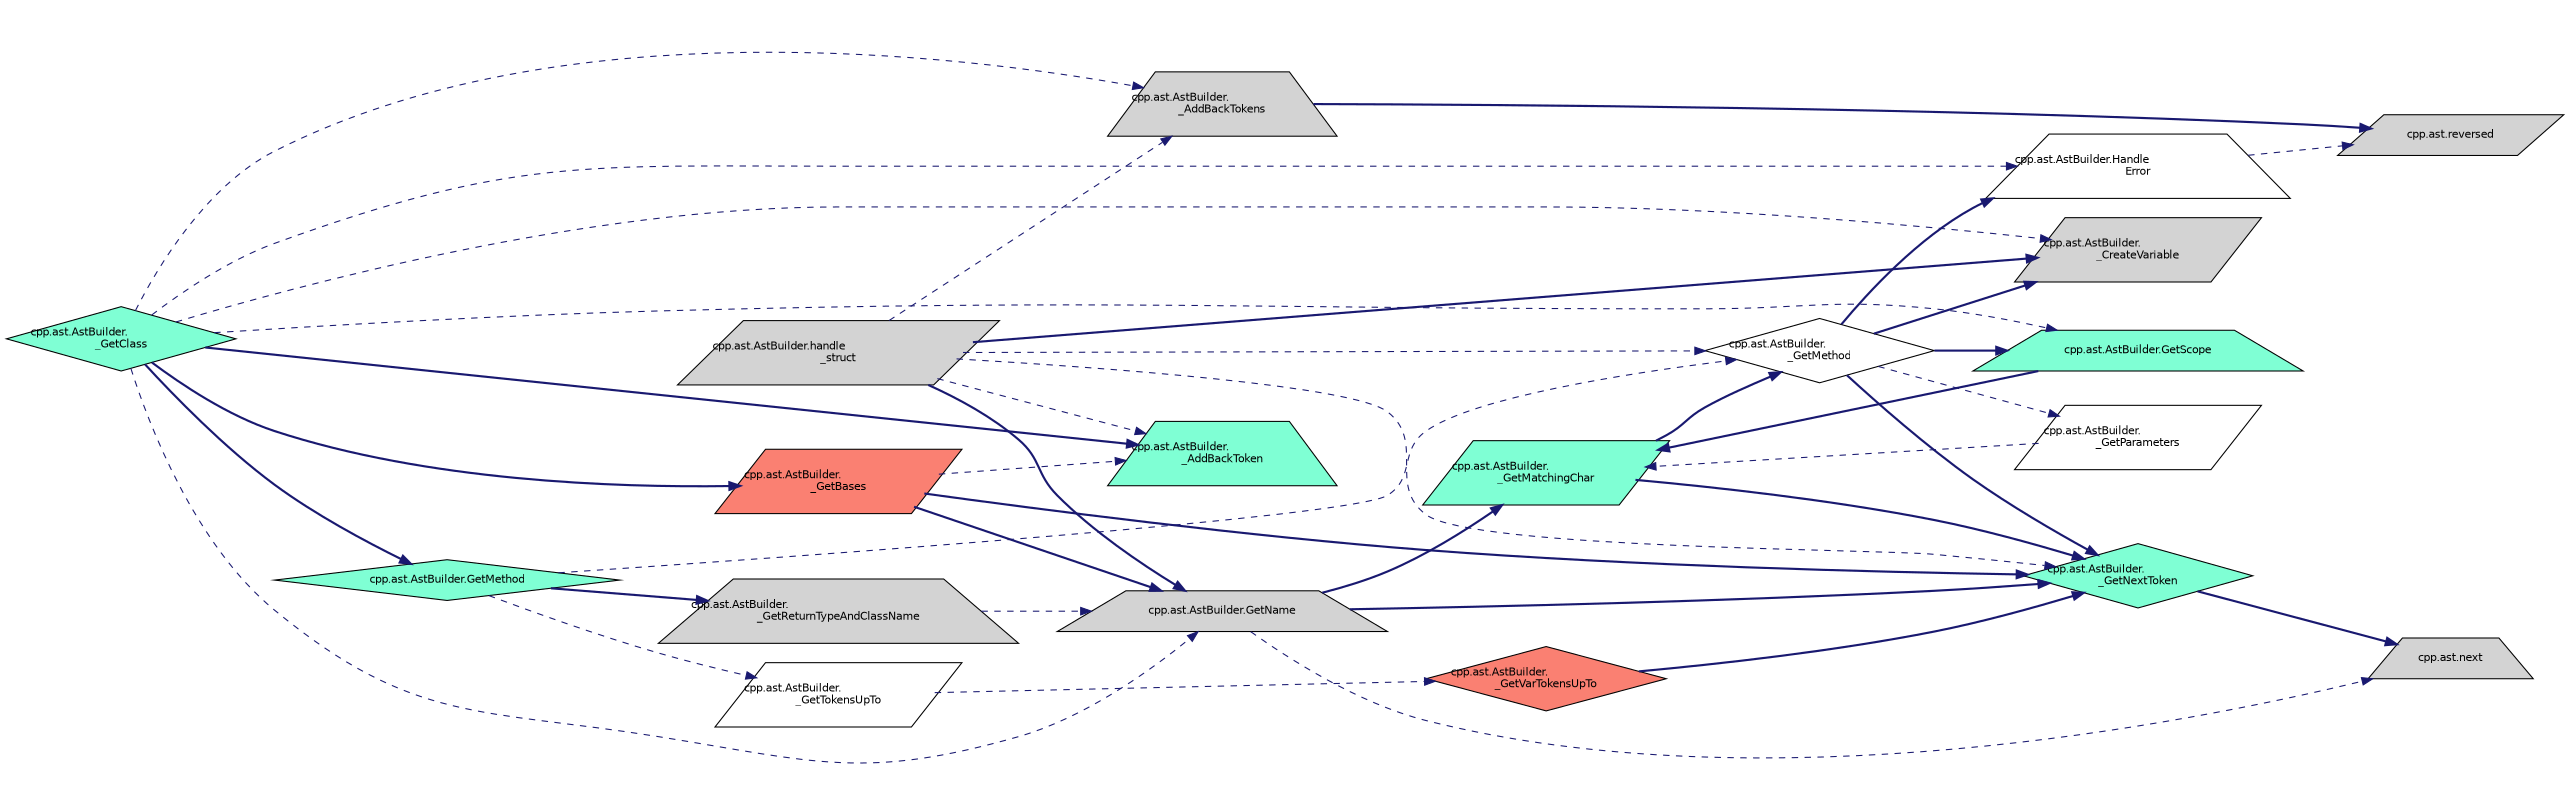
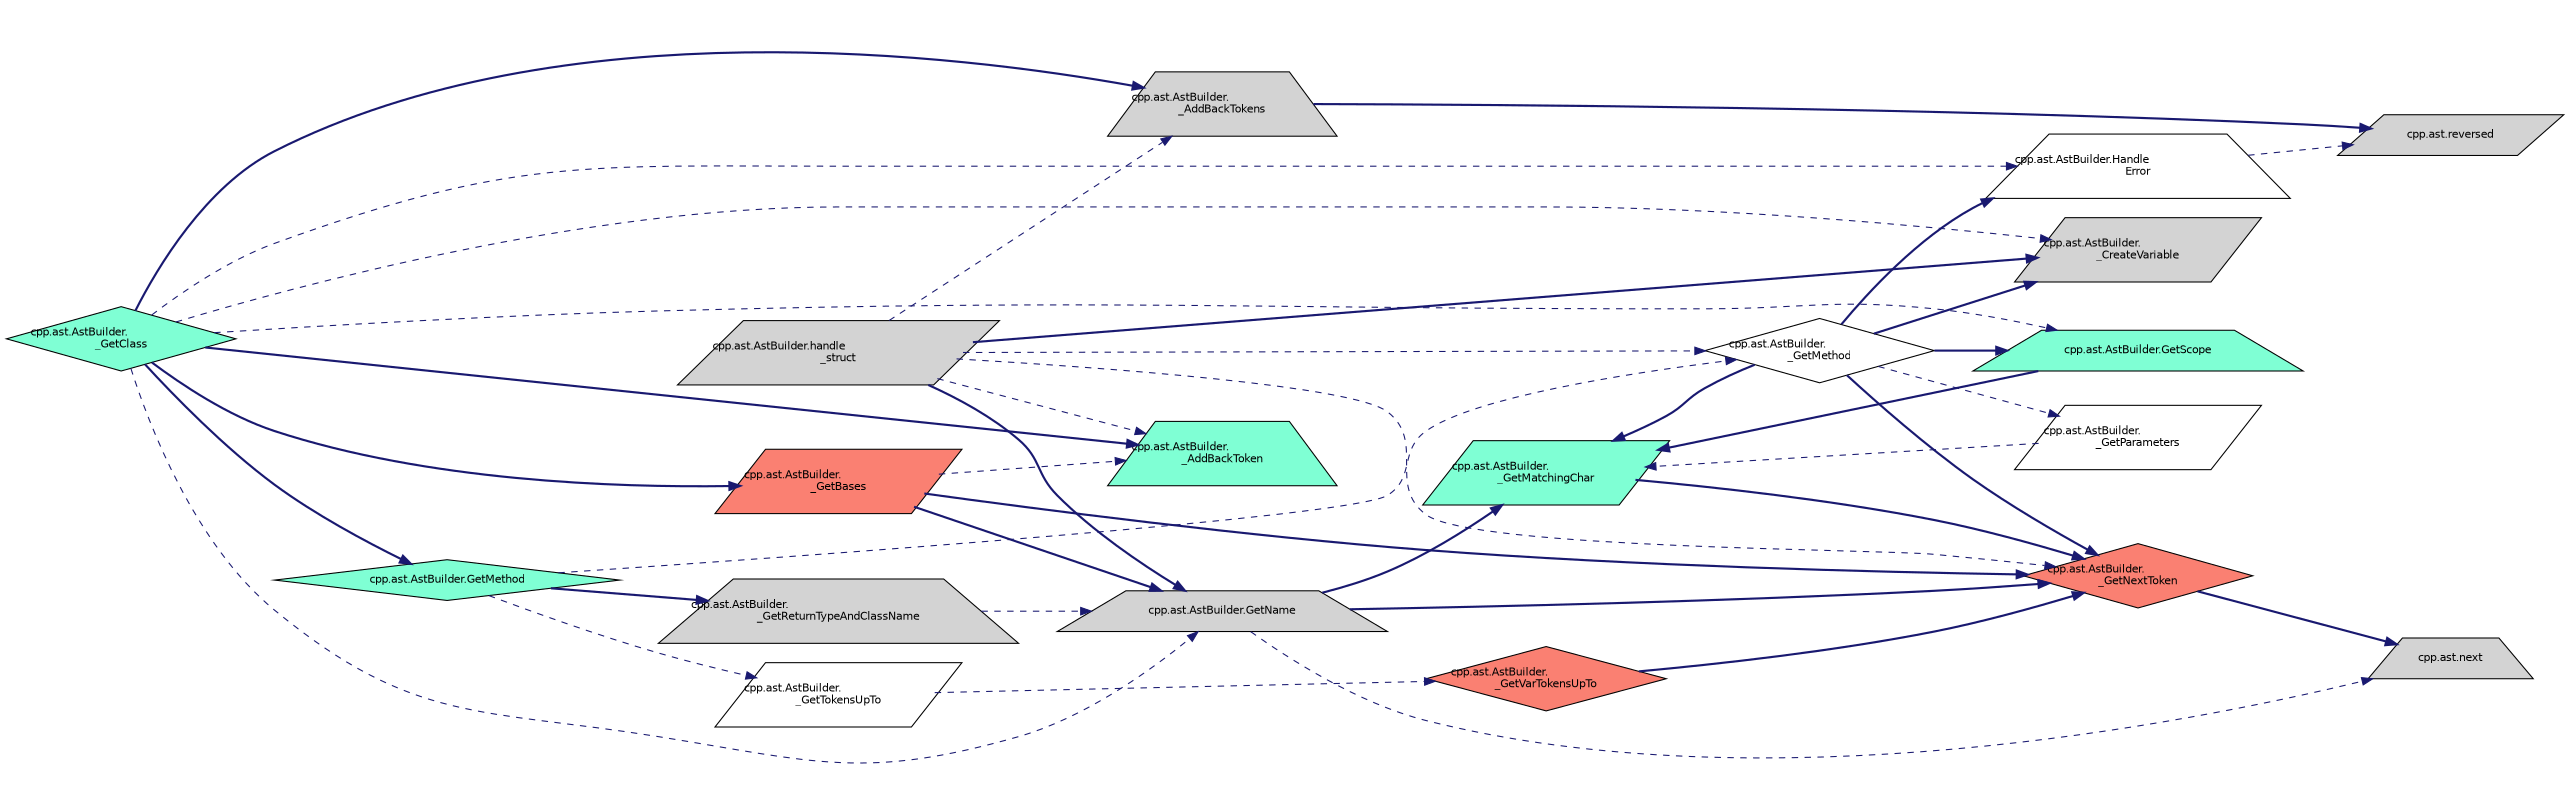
  digraph {
    rankdir=LR
    node [color=black fillcolor=lightgrey fontname=Helvetica fontsize=10 shape=parallelogram style=filled]
    edge [color=midnightblue fontname=Helvetica fontsize=10 labelfontname=Helvetica labelfontsize=10 style=bold]
    n1 [fontcolor=black height=0.2 label="cpp.ast.AstBuilder.handle\l_struct" width=0.4]
    n2 [height=0.2 label="cpp.ast.AstBuilder.GetName" shape=trapezium width=0.4]
-   n3 [fillcolor=aquamarine height=0.2 label="cpp.ast.AstBuilder.\l_GetNextToken" shape=diamond width=0.4]
+   n3 [fillcolor=salmon height=0.2 label="cpp.ast.AstBuilder.\l_GetNextToken" shape=diamond width=0.4]
    n4 [fillcolor=white height=0.2 label="cpp.ast.AstBuilder.\l_GetMethod" shape=diamond width=0.4]
    n5 [height=0.2 label="cpp.ast.AstBuilder.\l_CreateVariable" width=0.4]
    n6 [height=0.2 label="cpp.ast.AstBuilder.\l_AddBackTokens" shape=trapezium width=0.4]
    n7 [fillcolor=aquamarine height=0.2 label="cpp.ast.AstBuilder.\l_AddBackToken" shape=trapezium width=0.4]
    n8 [height=0.2 label="cpp.ast.next" shape=trapezium width=0.4]
    n9 [fillcolor=aquamarine height=0.2 label="cpp.ast.AstBuilder.\l_GetMatchingChar" width=0.4]
    n10 [fillcolor=white height=0.2 label="cpp.ast.AstBuilder.\l_GetParameters" width=0.4]
    n11 [fillcolor=white height=0.2 label="cpp.ast.AstBuilder.Handle\lError" shape=trapezium width=0.4]
    n12 [fillcolor=aquamarine height=0.2 label="cpp.ast.AstBuilder.GetScope" shape=trapezium width=0.4]
    n13 [height=0.2 label="cpp.ast.reversed" width=0.4]
    n14 [fillcolor=aquamarine height=0.2 label="cpp.ast.AstBuilder.\l_GetClass" shape=diamond width=0.4]
    n15 [fillcolor=aquamarine height=0.2 label="cpp.ast.AstBuilder.GetMethod" shape=diamond width=0.4]
    n16 [fillcolor=salmon height=0.2 label="cpp.ast.AstBuilder.\l_GetBases" width=0.4]
    n17 [height=0.2 label="cpp.ast.AstBuilder.\l_GetReturnTypeAndClassName" shape=trapezium width=0.4]
    n18 [fillcolor=white height=0.2 label="cpp.ast.AstBuilder.\l_GetTokensUpTo" width=0.4]
    n19 [fillcolor=salmon height=0.2 label="cpp.ast.AstBuilder.\l_GetVarTokensUpTo" shape=diamond width=0.4]
    n1 -> n2
    n1 -> n3 [style=dashed]
    n1 -> n4 [style=dashed]
    n1 -> n5
    n1 -> n6 [style=dashed]
    n1 -> n7 [style=dashed]
    n2 -> n3
    n2 -> n8 [style=dashed]
    n2 -> n9
    n3 -> n8
    n4 -> n3
    n4 -> n5
-   n9 -> n4
+   n4 -> n9
    n4 -> n10 [style=dashed]
    n4 -> n11
    n4 -> n12
    n6 -> n13
    n9 -> n3
    n10 -> n9 [style=dashed]
    n11 -> n13 [style=dashed]
    n12 -> n9
    n14 -> n2 [style=dashed]
    n14 -> n5 [style=dashed]
-   n14 -> n6 [style=dashed]
+   n14 -> n6
    n14 -> n7
    n14 -> n11 [style=dashed]
    n14 -> n12 [style=dashed]
    n14 -> n15
    n14 -> n16
    n15 -> n4 [style=dashed]
    n15 -> n17
    n15 -> n18 [style=dashed]
    n16 -> n2
    n16 -> n3
    n16 -> n7 [style=dashed]
    n17 -> n2 [style=dashed]
    n18 -> n19 [style=dashed]
    n19 -> n3
  }
